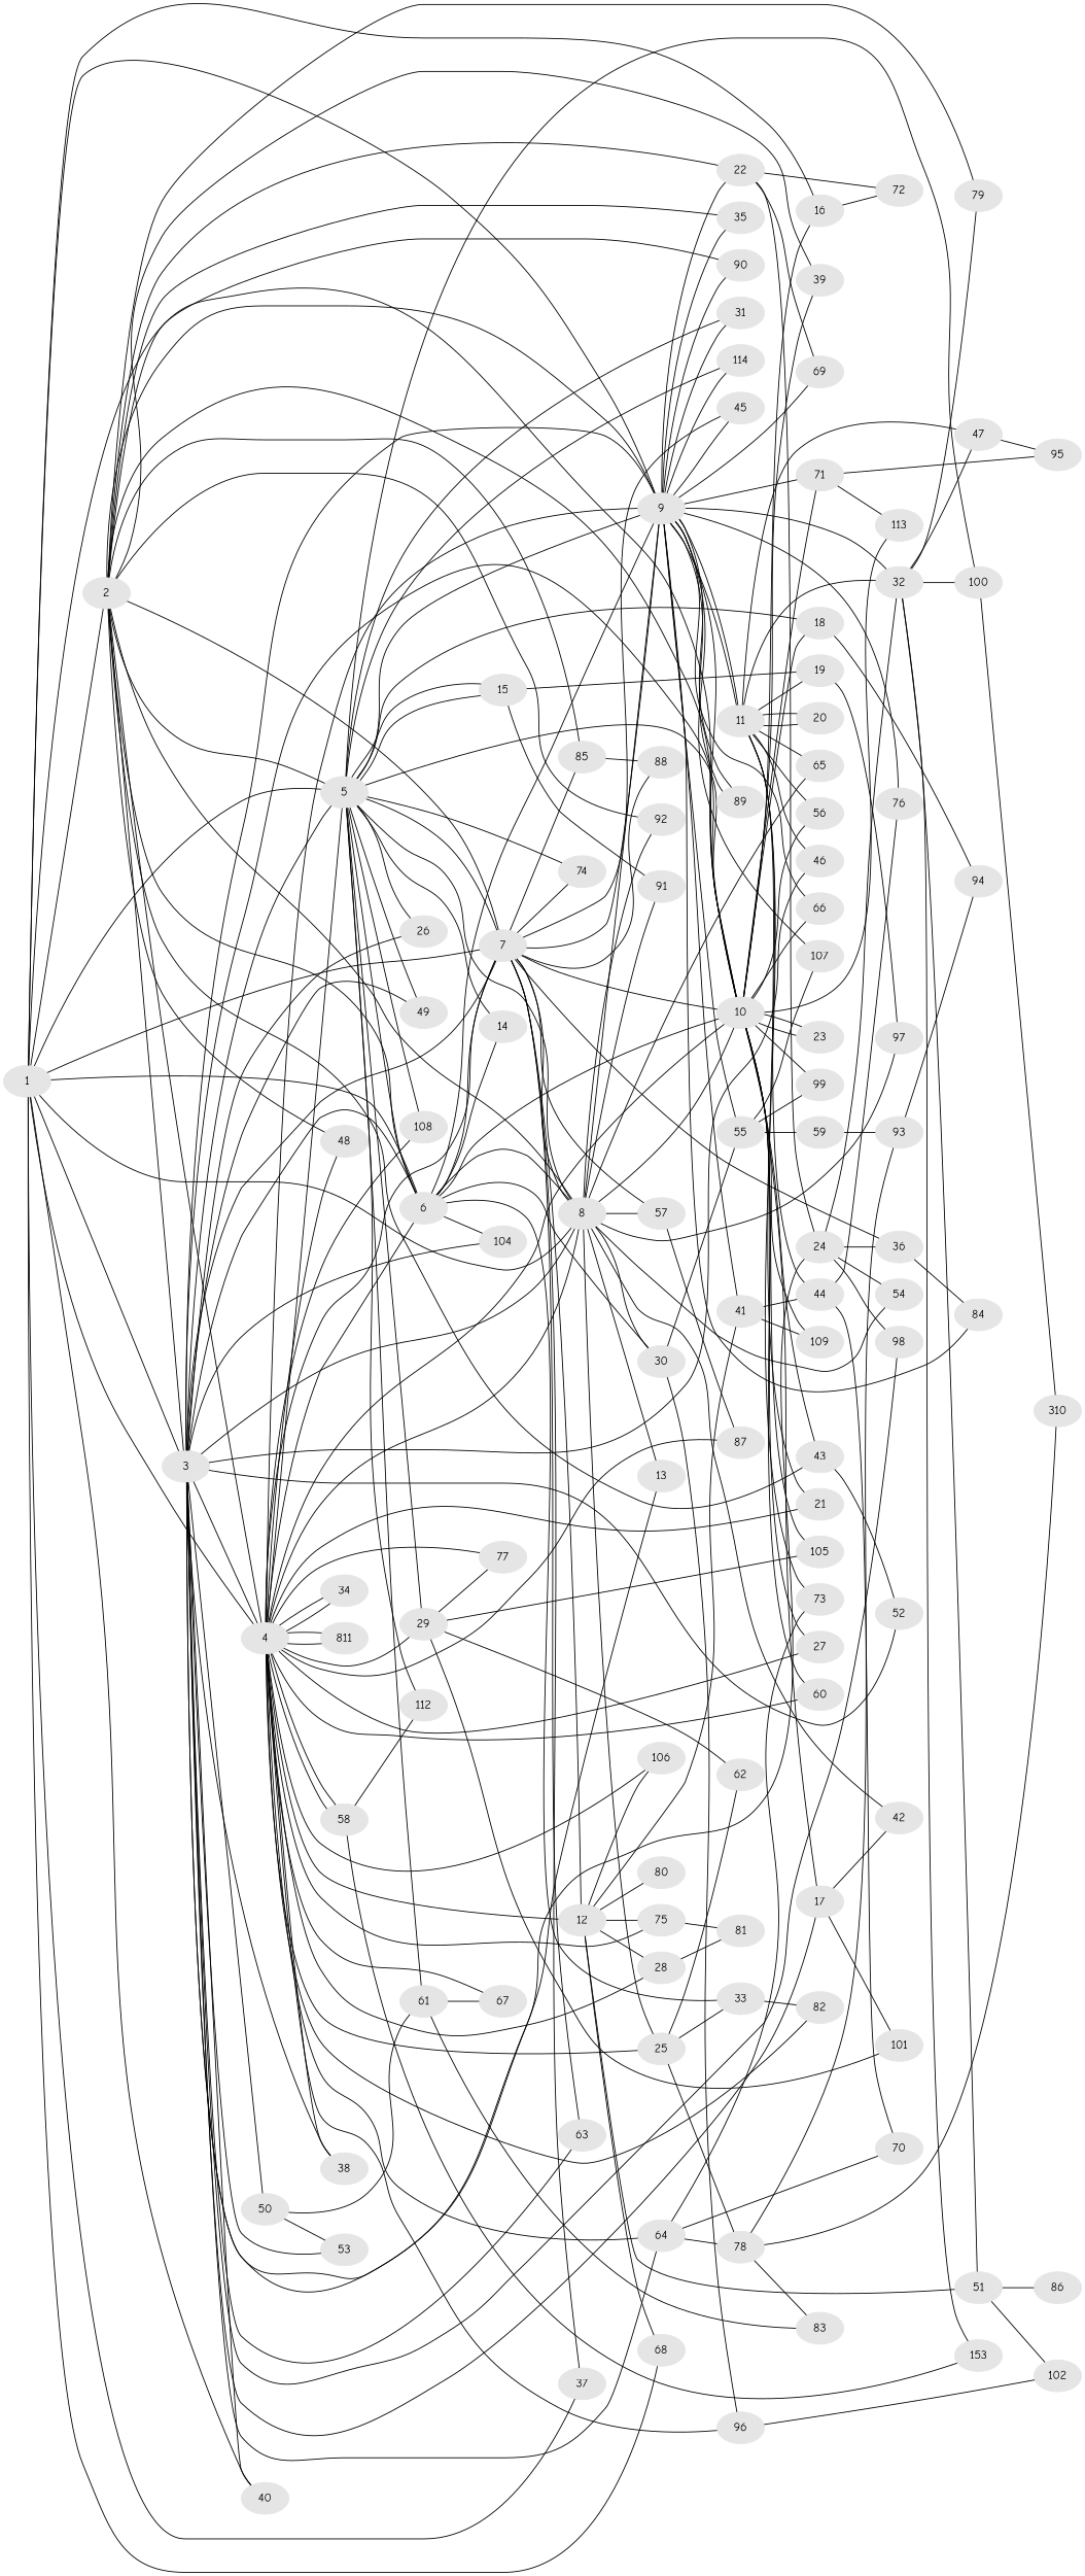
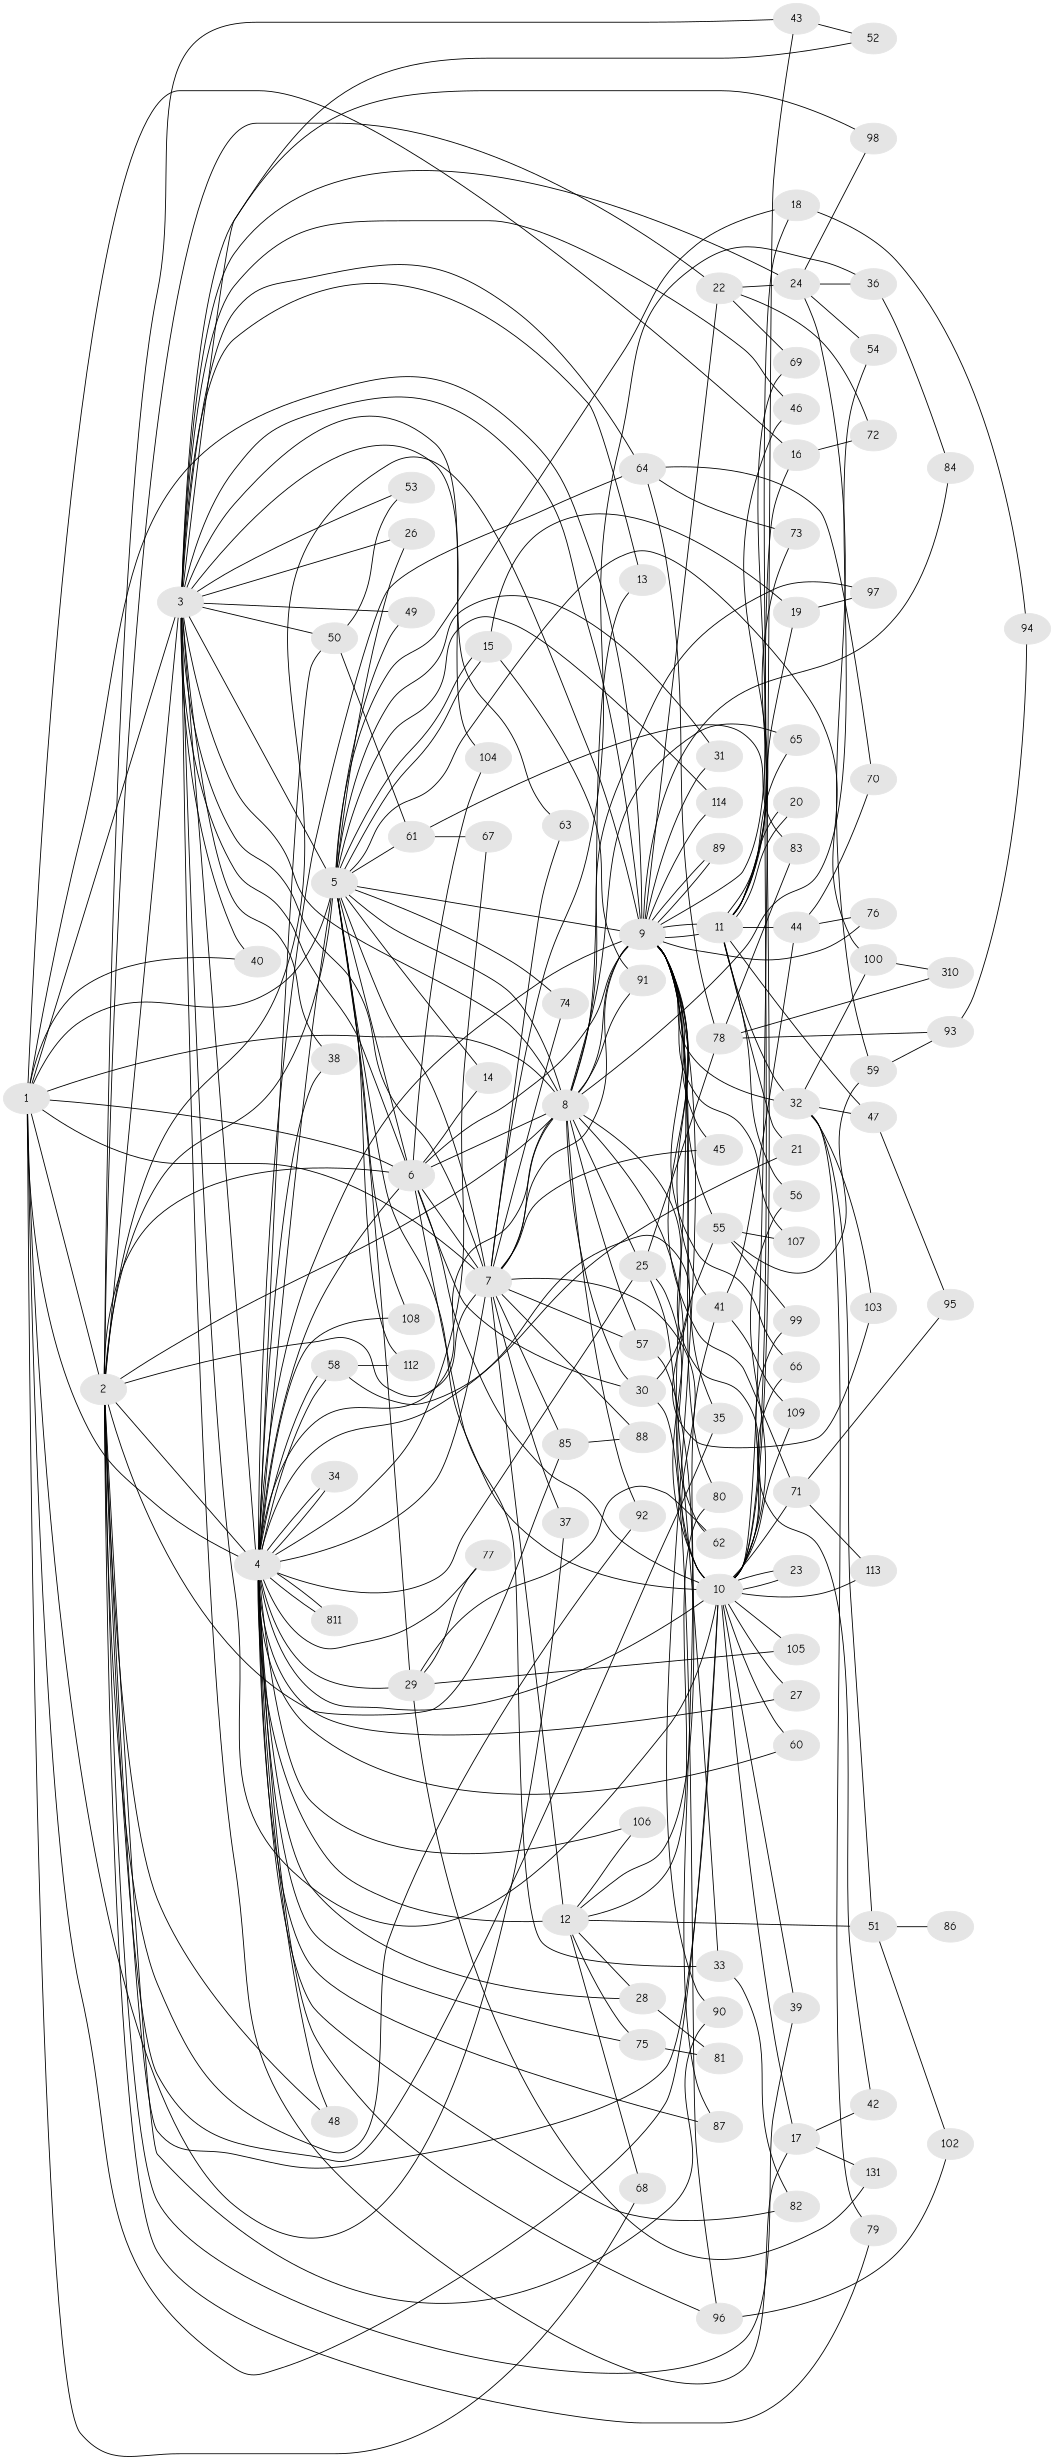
  graph {
    fontname="Comic Neue"
    rankdir=LR
    node [color=gray90 fontname="Comic Neue" style=filled]
    edge [fontname="Comic Neue"]
    1
    2
    3
    4
    5
    6
    7
    8
    9
    10
    16
    37
    40
    68
    22
    35
    39
    43
    48
    79
    85
    90
    92
    13
    17
    24
    26
    38
    46
    49
    50
    52
    53
    63
    64
    98
    104
    12
    21
    25
    27
    28
    29
    34
    58
    60
    67
    75
    77
    82
    87
    96
    106
    108
    n55 [label=811]
    14
    15
    18
    31
    61
    74
    100
    112
    114
    30
    33
    36
    45
    57
    88
    42
    54
    65
    91
    97
    11
    32
    41
    55
    66
    69
    71
    76
    80
    84
    89
    107
    23
    56
    99
    105
    109
    113
    72
-   101
+   101 [label=131]
    59
    73
    78
    70
    51
    62
    81
-   103 [label=153]
+   103
    102
    19
    94
    83
    n108 [label=310]
    20
    44
    47
    95
    86
    93
    1 -- 2
    1 -- 3
    1 -- 4
    1 -- 5
    1 -- 6
    1 -- 7
    1 -- 8
    1 -- 9
    1 -- 10
    1 -- 16
    1 -- 37
    1 -- 40
    1 -- 68
    2 -- 3
    2 -- 4
    2 -- 5
    2 -- 6
    2 -- 7
    2 -- 8
    2 -- 9
    2 -- 10
    2 -- 22
    2 -- 35
    2 -- 39
    2 -- 43
    2 -- 48
    2 -- 79
    2 -- 85
    2 -- 90
    2 -- 92
    3 -- 4
    3 -- 5
    3 -- 6
    3 -- 7
    3 -- 8
    3 -- 9
    3 -- 10
    3 -- 40
    3 -- 13
    3 -- 17
    3 -- 24
    3 -- 26
    3 -- 38
    3 -- 46
    3 -- 49
    3 -- 50
    3 -- 52
    3 -- 53
    3 -- 63
    3 -- 64
    3 -- 98
    3 -- 104
    4 -- 5
    4 -- 6
    4 -- 7
    4 -- 8
    4 -- 9
    4 -- 10
    4 -- 48
    4 -- 38
+   4 -- 50
    4 -- 64
    4 -- 12
    4 -- 21
    4 -- 25
    4 -- 27
    4 -- 28
    4 -- 29
    4 -- 34
    4 -- 34
    4 -- 58
    4 -- 58
    4 -- 60
    4 -- 67
    4 -- 75
    4 -- 77
    4 -- 82
    4 -- 87
    4 -- 96
    4 -- 106
    4 -- 108
    4 -- n55
    4 -- n55
    5 -- 6
    5 -- 7
    5 -- 8
    5 -- 9
    5 -- 10
    5 -- 26
    5 -- 49
    5 -- 29
    5 -- 108
    5 -- 14
    5 -- 15
    5 -- 15
    5 -- 18
    5 -- 31
    5 -- 61
    5 -- 74
    5 -- 100
    5 -- 112
    5 -- 114
    6 -- 7
    6 -- 8
    6 -- 9
    6 -- 10
    6 -- 104
    6 -- 14
    6 -- 30
    6 -- 33
    7 -- 8
    7 -- 9
    7 -- 10
    7 -- 37
    7 -- 85
    7 -- 63
    7 -- 12
    7 -- 74
    7 -- 36
    7 -- 45
    7 -- 57
    7 -- 88
    8 -- 9
    8 -- 10
    8 -- 92
    8 -- 13
    8 -- 25
    8 -- 30
    8 -- 57
    8 -- 42
    8 -- 54
    8 -- 65
    8 -- 91
    8 -- 97
    9 -- 10
    9 -- 22
    9 -- 35
    9 -- 90
    9 -- 31
    9 -- 114
    9 -- 45
    9 -- 11
    9 -- 11
    9 -- 32
    9 -- 41
    9 -- 55
    9 -- 66
    9 -- 69
    9 -- 71
    9 -- 76
+   9 -- 80
    9 -- 84
    9 -- 89
    9 -- 89
    9 -- 107
    10 -- 16
    10 -- 39
    10 -- 43
    10 -- 17
    10 -- 27
    10 -- 60
    10 -- 18
    10 -- 66
    10 -- 71
    10 -- 23
    10 -- 23
    10 -- 56
    10 -- 99
    10 -- 105
    10 -- 109
    10 -- 113
    16 -- 72
    22 -- 24
    22 -- 69
    22 -- 72
    43 -- 52
    85 -- 88
    17 -- 42
    17 -- 101
    24 -- 98
    24 -- 36
    24 -- 54
-   24 -- 32
+   24 -- 59
    50 -- 53
    50 -- 61
    64 -- 73
    64 -- 78
    64 -- 70
    12 -- 68
    12 -- 28
    12 -- 75
    12 -- 106
    12 -- 41
    12 -- 80
    12 -- 51
    25 -- 33
    25 -- 78
    25 -- 62
    28 -- 81
    29 -- 77
    29 -- 105
    29 -- 101
    29 -- 62
    58 -- 112
    58 -- 103
    75 -- 81
    96 -- 102
    15 -- 91
    15 -- 19
    18 -- 94
    61 -- 67
    61 -- 83
    100 -- n108
    30 -- 96
    30 -- 55
    33 -- 82
    36 -- 84
    57 -- 87
    11 -- 46
    11 -- 21
    11 -- 65
    11 -- 32
    11 -- 56
    11 -- 73
    11 -- 19
    11 -- 20
    11 -- 20
    11 -- 44
    11 -- 47
    32 -- 79
    32 -- 100
    32 -- 51
    32 -- 103
    32 -- 47
    41 -- 109
    41 -- 44
    55 -- 107
    55 -- 99
    55 -- 59
    71 -- 113
    71 -- 95
    59 -- 93
    78 -- 83
    78 -- n108
    78 -- 93
    51 -- 102
    51 -- 86
    19 -- 97
    44 -- 76
    44 -- 70
    47 -- 95
    93 -- 94
  }
